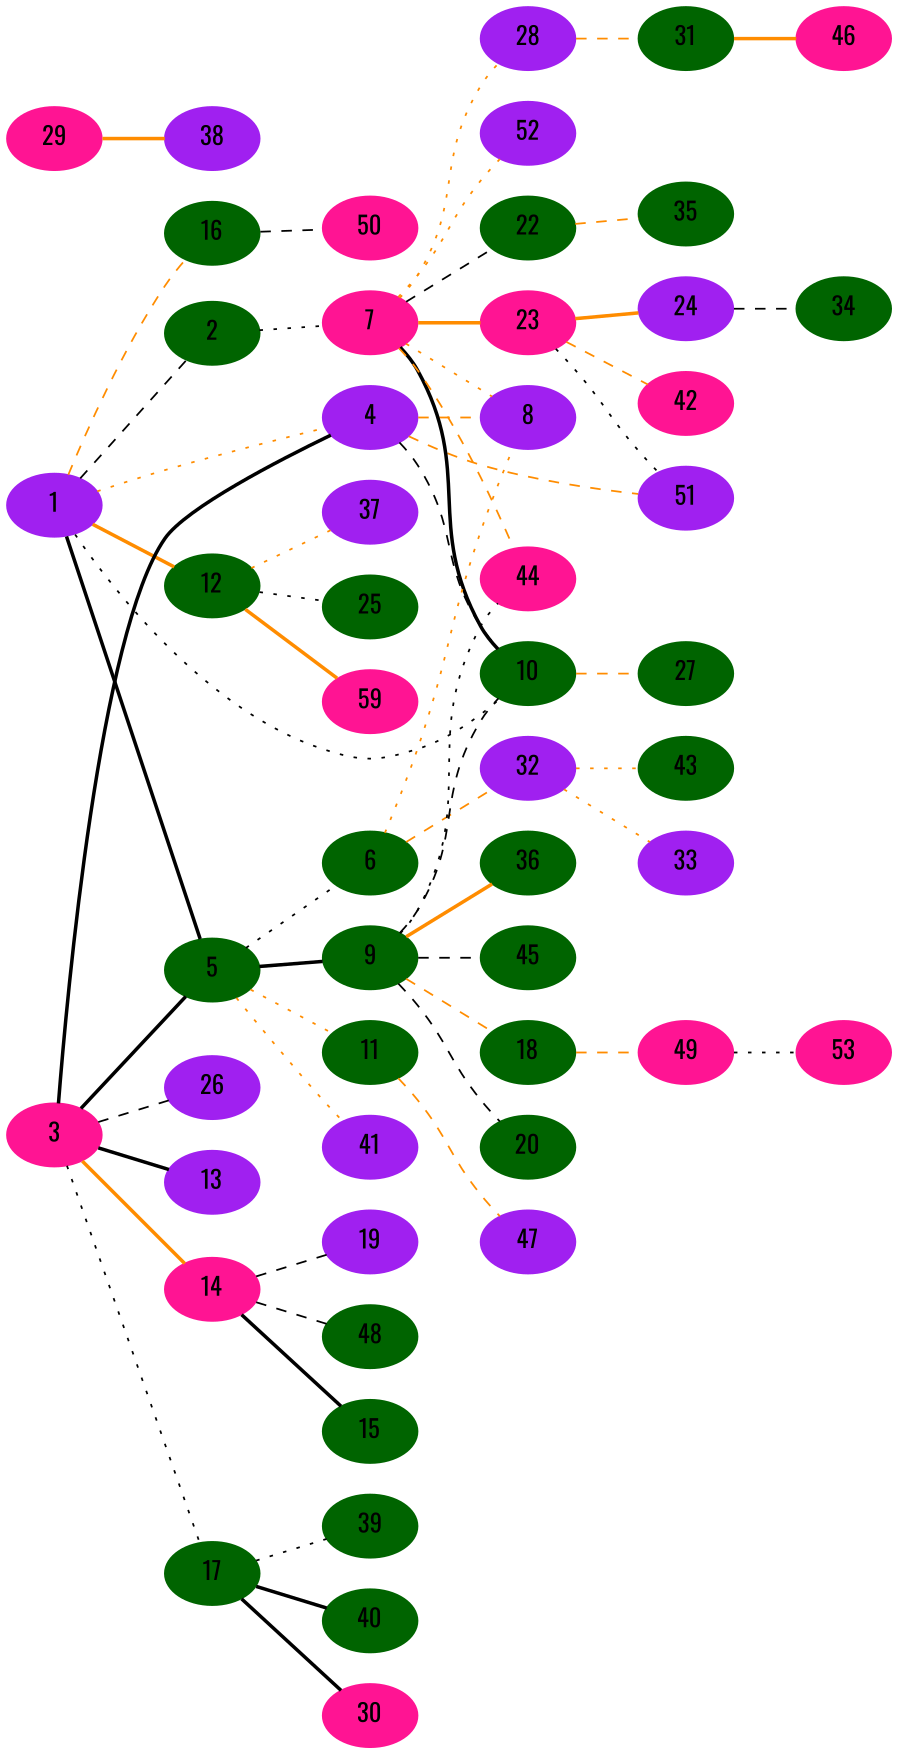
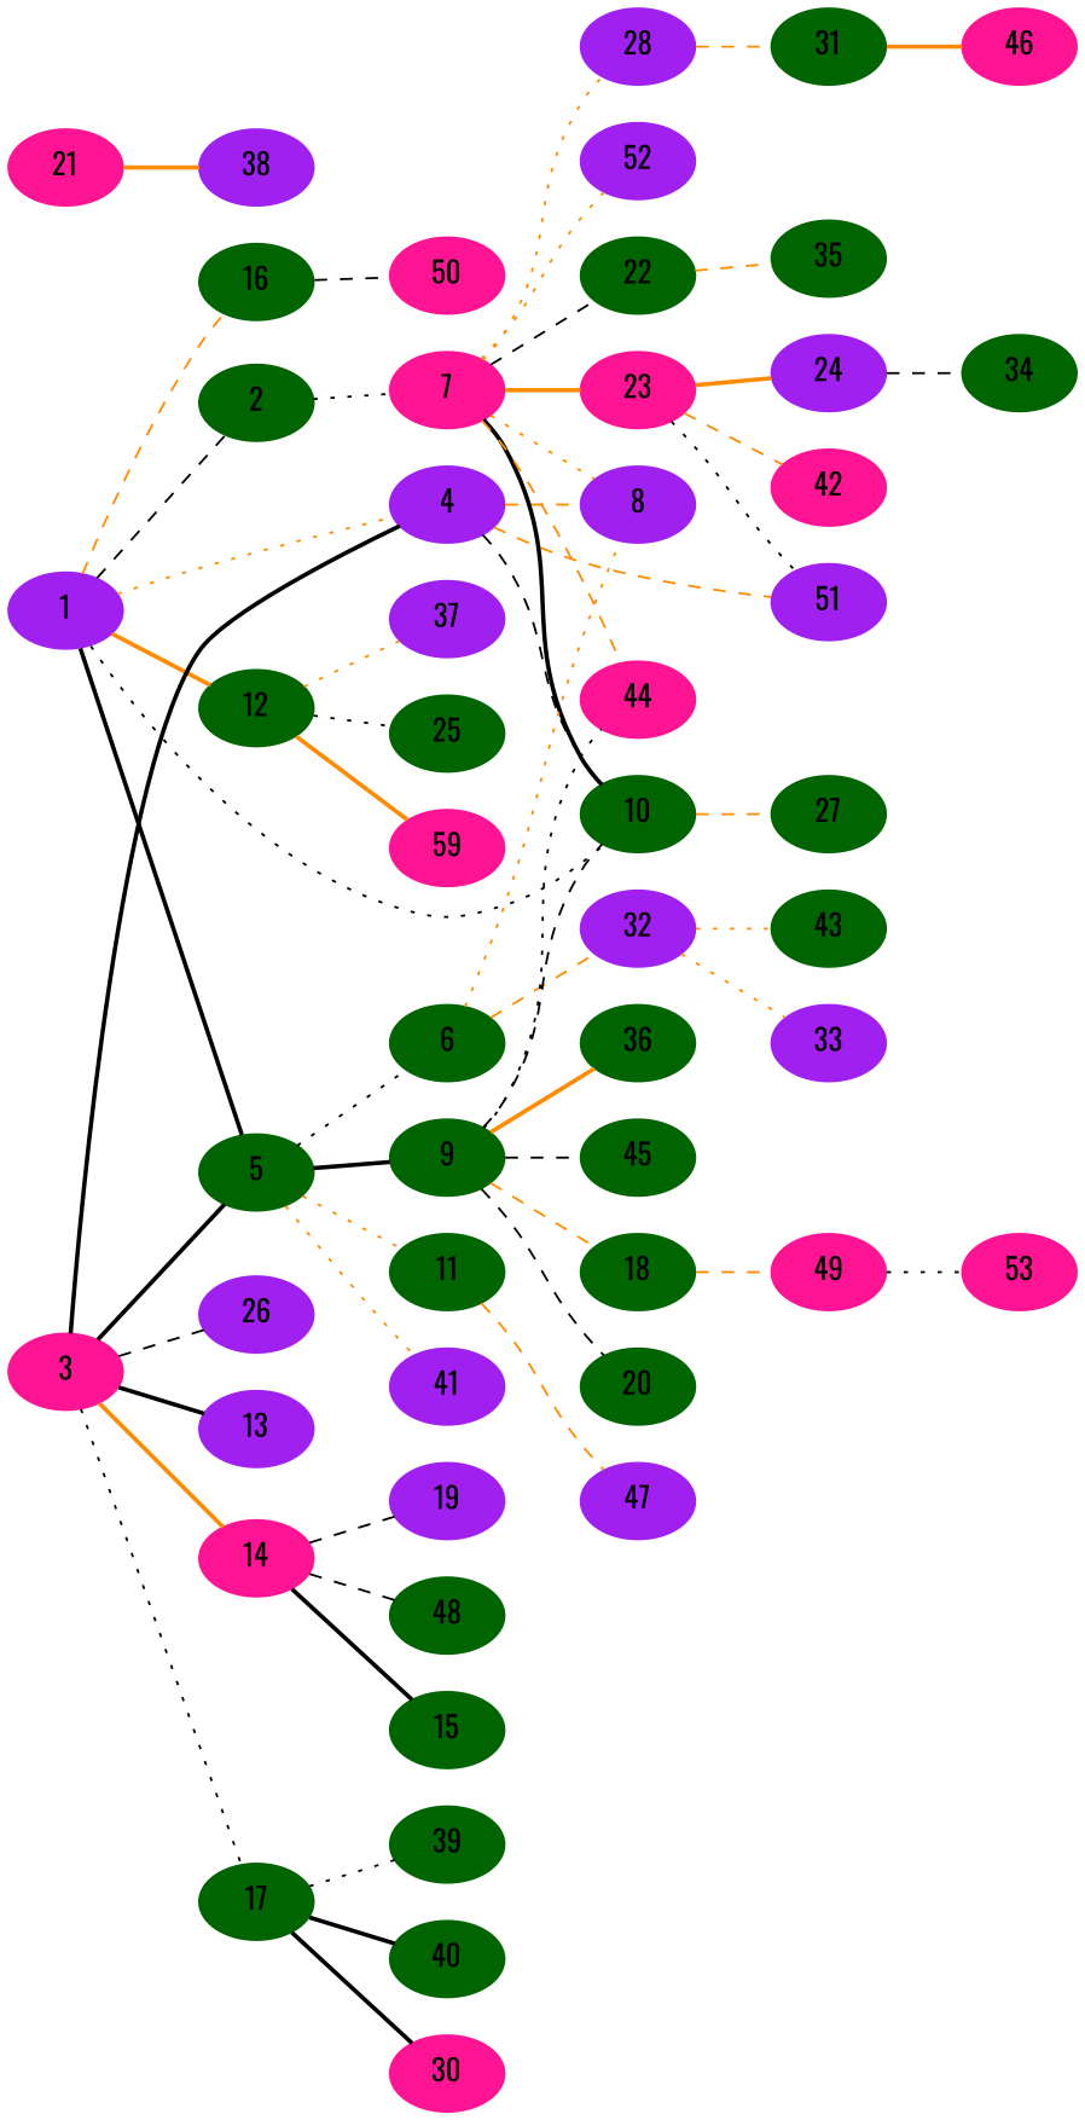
  graph {
    fontname=Oswald
    rankdir=LR
    node [color=darkgreen fontname=Oswald style=filled]
    edge [color=darkorange fontname=Oswald style=dashed]
    1 [color=purple]
    2
    4 [color=purple]
    5
    10
    12
    16
    7 [color=deeppink]
    8 [color=purple]
    51 [color=purple]
    6
    9
    11
    41 [color=purple]
    27
    25
    n17 [color=deeppink label=59]
    37 [color=purple]
    50 [color=deeppink]
-   21 [color=deeppink label=29]
+   21 [color=deeppink]
    38 [color=purple]
    22
    23 [color=deeppink]
    28 [color=purple]
    44 [color=deeppink]
    52 [color=purple]
    3 [color=deeppink]
    13 [color=purple]
    14 [color=deeppink]
    17
    26 [color=purple]
    15
    19 [color=purple]
    48
    30 [color=deeppink]
    39
    40
    32 [color=purple]
    18
    20
    36
    45
    47 [color=purple]
    33 [color=purple]
    43
    35
    24 [color=purple]
    42 [color=deeppink]
    31
    49 [color=deeppink]
    53 [color=deeppink]
    34
    46 [color=deeppink]
    1 -- 2 [color=black]
    1 -- 4 [style=dotted]
    1 -- 5 [color=black style=bold]
    1 -- 10 [color=black style=dotted]
    1 -- 12 [style=bold]
    1 -- 16
    2 -- 7 [color=black style=dotted]
    4 -- 10 [color=black]
    4 -- 8
    4 -- 51
    5 -- 6 [color=black style=dotted]
    5 -- 9 [color=black style=bold]
    5 -- 11 [style=dotted]
    5 -- 41 [style=dotted]
    10 -- 27
    12 -- 25 [color=black style=dotted]
    12 -- n17 [style=bold]
    12 -- 37 [style=dotted]
    16 -- 50 [color=black]
    7 -- 10 [color=black style=bold]
    7 -- 8 [style=dotted]
    7 -- 22 [color=black]
    7 -- 23 [style=bold]
    7 -- 28 [style=dotted]
    7 -- 44
    7 -- 52 [style=dotted]
    6 -- 8 [style=dotted]
    6 -- 32
    9 -- 10 [color=black]
    9 -- 44 [color=black style=dotted]
    9 -- 18
    9 -- 20 [color=black]
    9 -- 36 [style=bold]
    9 -- 45 [color=black]
    11 -- 47
    21 -- 38 [style=bold]
    22 -- 35
    23 -- 51 [color=black style=dotted]
    23 -- 24 [style=bold]
    23 -- 42
    28 -- 31
    3 -- 4 [color=black style=bold]
    3 -- 5 [color=black style=bold]
    3 -- 13 [color=black style=bold]
    3 -- 14 [style=bold]
    3 -- 17 [color=black style=dotted]
    3 -- 26 [color=black]
    14 -- 15 [color=black style=bold]
    14 -- 19 [color=black]
    14 -- 48 [color=black]
    17 -- 30 [color=black style=bold]
    17 -- 39 [color=black style=dotted]
    17 -- 40 [color=black style=bold]
    32 -- 33 [style=dotted]
    32 -- 43 [style=dotted]
    18 -- 49
    24 -- 34 [color=black]
    31 -- 46 [style=bold]
    49 -- 53 [color=black style=dotted]
  }
